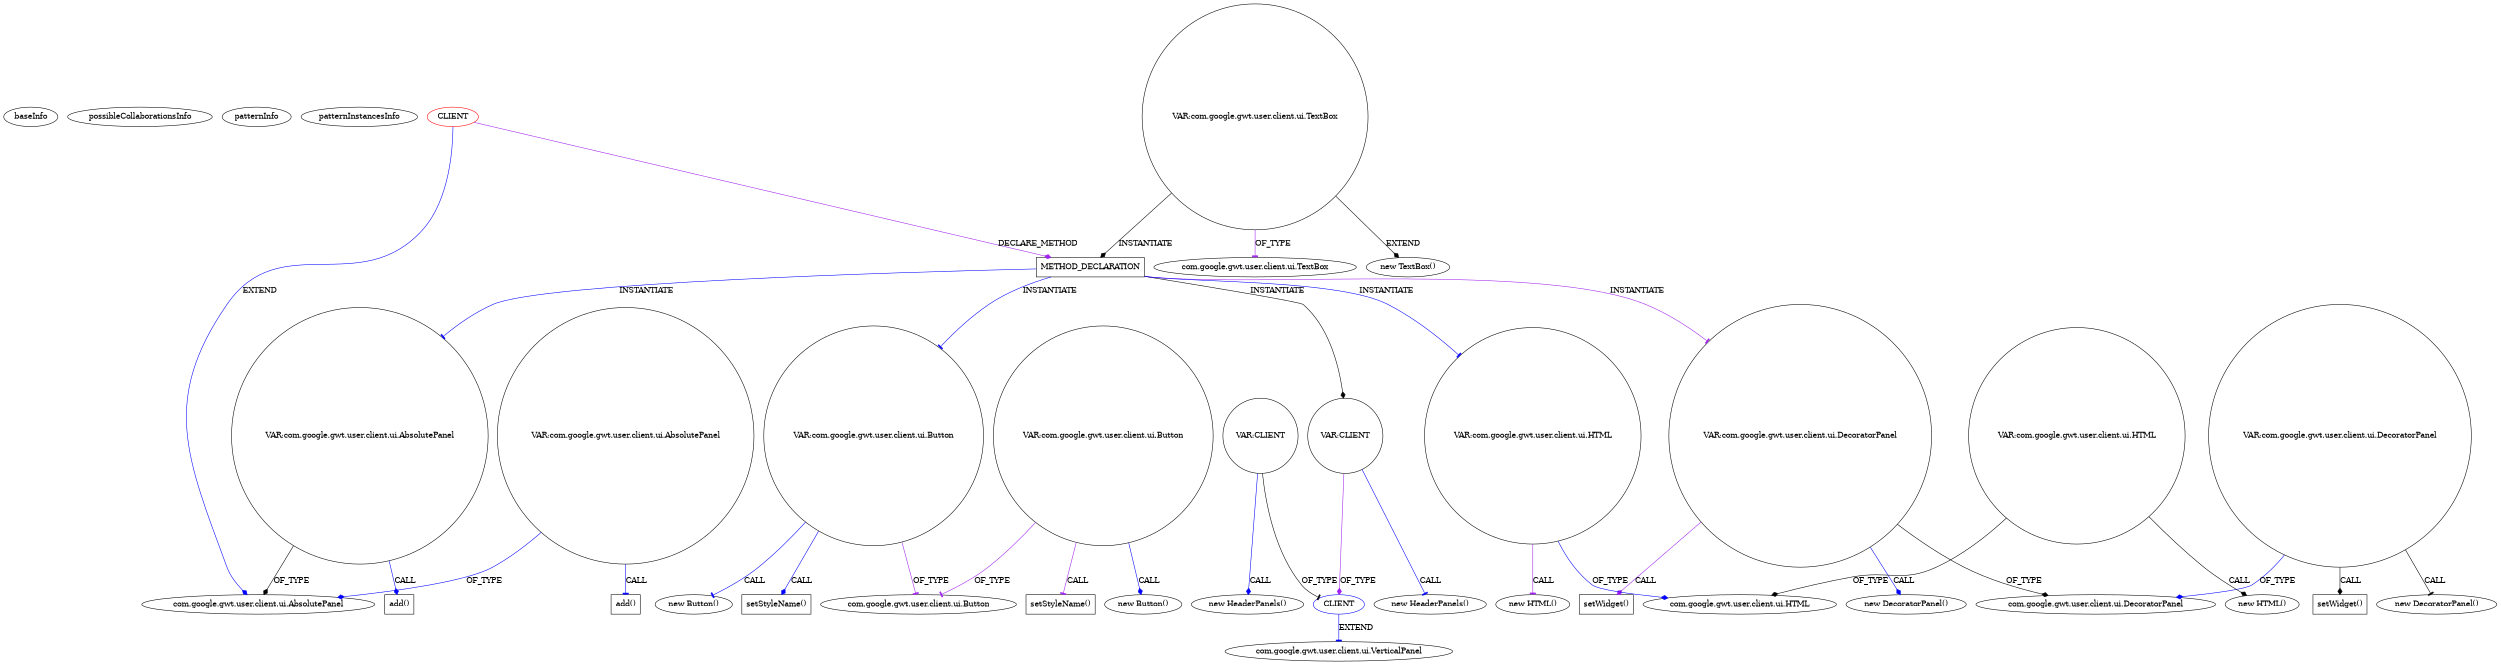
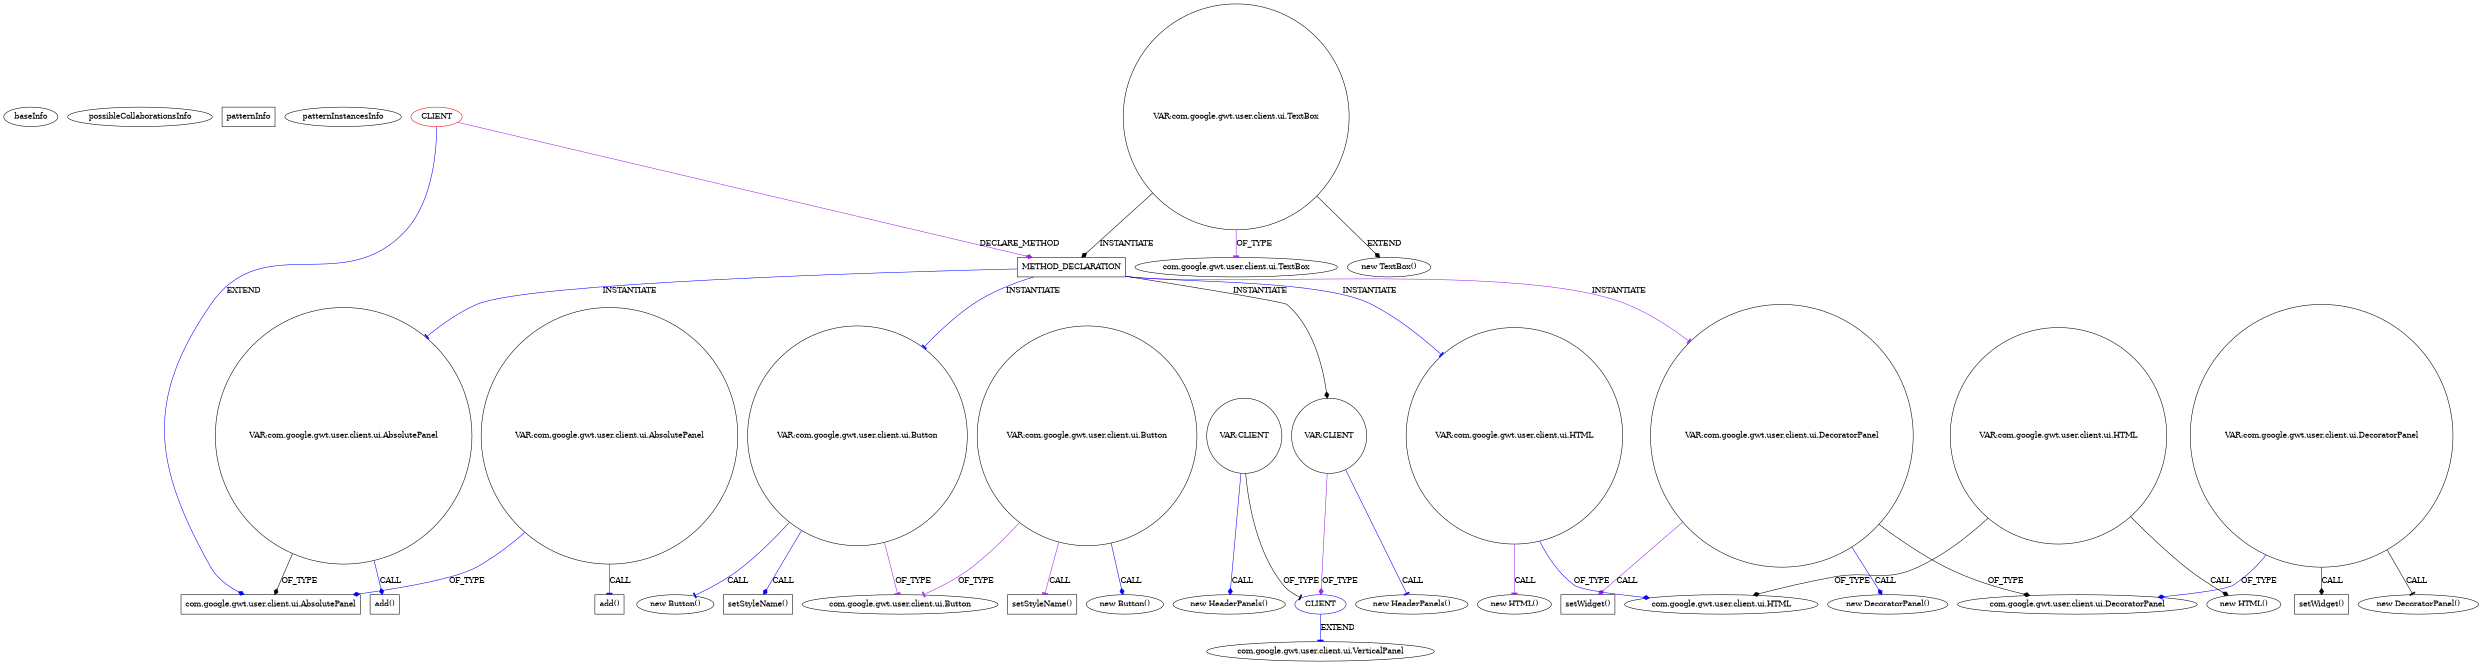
  digraph {
    node [isFrameworkType=false vertexType=VARIABLE_EXPRESION]
    edge [arrowhead=diamond color=blue]
    baseInfo [category=pattern graphId=1374 isAnonymous=false possibleRelation=true isFrameworkType="" vertexType=""]
    possibleCollaborationsInfo [0="1374~INSTANTIATION-CLIENT_METHOD_DECLARATION-INSTANTIATION-~com.google.gwt.user.client.ui.AbsolutePanel ~com.google.gwt.user.client.ui.VerticalPanel ~false~false" isFrameworkType="" vertexType=""]
-   patternInfo [frequency=2.0 patternRootClient=0 isFrameworkType="" vertexType=""]
+   patternInfo [frequency=2.0 patternRootClient=0 shape=box isFrameworkType="" vertexType=""]
    patternInstancesInfo [0="MainMain-ChatCafeine~/MainMain-ChatCafeine/ChatCafeine-master/ChatCafeine/src/sources/client/vue/profil/ProfilPanel.java~ProfilPanel~278" 1="MainMain-ChatCafeine~/MainMain-ChatCafeine/ChatCafeine-master/ChatCafeine/src/sources/client/vue/coffeeRoom/ChoixSallePanel.java~ChoixSallePanel~262" isFrameworkType="" vertexType=""]
    n5 [label="com.google.gwt.user.client.ui.DecoratorPanel" vertexType=FRAMEWORK_CLASS_TYPE]
    n6 [label="VAR:com.google.gwt.user.client.ui.DecoratorPanel" shape=circle]
    n7 [label="setWidget()" shape=box vertexType=INSIDE_CALL]
    n8 [label="new DecoratorPanel()" vertexType=CONSTRUCTOR_CALL]
    n9 [label="VAR:com.google.gwt.user.client.ui.DecoratorPanel" shape=circle]
    n10 [label="setWidget()" shape=box vertexType=INSIDE_CALL]
    n11 [label="new DecoratorPanel()" vertexType=CONSTRUCTOR_CALL]
    n12 [label=METHOD_DECLARATION shape=box vertexType=CLIENT_METHOD_DECLARATION]
    n13 [label="VAR:CLIENT" shape=circle]
    n14 [label="VAR:com.google.gwt.user.client.ui.AbsolutePanel" shape=circle]
    n15 [label="VAR:com.google.gwt.user.client.ui.Button" shape=circle]
    n16 [label="VAR:com.google.gwt.user.client.ui.HTML" shape=circle]
    n17 [label="new HeaderPanels()" vertexType=CONSTRUCTOR_CALL]
    n18 [color=blue label=CLIENT vertexType=REFERENCE_CLIENT_CLASS_DECLARATION]
-   n19 [label="com.google.gwt.user.client.ui.AbsolutePanel" vertexType=FRAMEWORK_CLASS_TYPE]
+   n19 [label="com.google.gwt.user.client.ui.AbsolutePanel" vertexType=FRAMEWORK_CLASS_TYPE shape=box]
    n20 [label="add()" shape=box vertexType=INSIDE_CALL]
    n21 [label="new Button()" vertexType=CONSTRUCTOR_CALL]
    n22 [label="com.google.gwt.user.client.ui.Button" vertexType=FRAMEWORK_CLASS_TYPE]
    n23 [label="setStyleName()" shape=box vertexType=INSIDE_CALL]
    n24 [label="new HTML()" vertexType=CONSTRUCTOR_CALL]
    n25 [label="com.google.gwt.user.client.ui.HTML" vertexType=FRAMEWORK_CLASS_TYPE]
    n26 [label="VAR:com.google.gwt.user.client.ui.TextBox" shape=circle]
    n27 [label="com.google.gwt.user.client.ui.TextBox" vertexType=FRAMEWORK_CLASS_TYPE]
    n28 [label="new TextBox()" vertexType=CONSTRUCTOR_CALL]
    n29 [color=red label=CLIENT vertexType=ROOT_CLIENT_CLASS_DECLARATION]
    n30 [label="com.google.gwt.user.client.ui.VerticalPanel" vertexType=FRAMEWORK_CLASS_TYPE]
    n31 [label="VAR:com.google.gwt.user.client.ui.AbsolutePanel" shape=circle]
    n32 [label="add()" shape=box vertexType=INSIDE_CALL]
    n33 [label="VAR:com.google.gwt.user.client.ui.Button" shape=circle]
    n34 [label="new Button()" vertexType=CONSTRUCTOR_CALL]
    n35 [label="setStyleName()" shape=box vertexType=INSIDE_CALL]
    n36 [label="VAR:com.google.gwt.user.client.ui.HTML" shape=circle]
    n37 [label="new HTML()" vertexType=CONSTRUCTOR_CALL]
    n38 [label="VAR:CLIENT" shape=circle]
    n39 [label="new HeaderPanels()" vertexType=CONSTRUCTOR_CALL]
    n6 -> n5 [color=black label=OF_TYPE]
    n6 -> n7 [color=purple label=CALL]
    n6 -> n8 [label=CALL]
    n9 -> n5 [label=OF_TYPE]
    n9 -> n10 [color=black label=CALL]
    n9 -> n11 [arrowhead=tee color=black label=CALL]
    n12 -> n6 [arrowhead=tee color=purple label=INSTANTIATE]
    n12 -> n13 [color=black label=INSTANTIATE]
    n12 -> n14 [arrowhead=tee label=INSTANTIATE]
    n12 -> n15 [arrowhead=tee label=INSTANTIATE]
    n12 -> n16 [arrowhead=tee label=INSTANTIATE]
    n13 -> n17 [arrowhead=tee label=CALL]
    n13 -> n18 [color=purple label=OF_TYPE]
    n14 -> n19 [color=black label=OF_TYPE]
    n14 -> n20 [label=CALL]
    n15 -> n21 [arrowhead=tee label=CALL]
    n15 -> n22 [arrowhead=tee color=purple label=OF_TYPE]
    n15 -> n23 [label=CALL]
    n16 -> n24 [arrowhead=tee color=purple label=CALL]
    n16 -> n25 [label=OF_TYPE]
    n18 -> n30 [arrowhead=tee label=EXTEND]
    n26 -> n12 [color=black label=INSTANTIATE]
    n26 -> n27 [arrowhead=tee color=purple label=OF_TYPE]
    n26 -> n28 [color=black label=EXTEND]
    n29 -> n12 [color=purple label=DECLARE_METHOD]
    n29 -> n19 [label=EXTEND]
    n31 -> n19 [label=OF_TYPE]
    n31 -> n32 [arrowhead=tee label=CALL]
    n33 -> n22 [arrowhead=tee color=purple label=OF_TYPE]
    n33 -> n34 [label=CALL]
    n33 -> n35 [arrowhead=tee color=purple label=CALL]
    n36 -> n25 [color=black label=OF_TYPE]
    n36 -> n37 [color=black label=CALL]
    n38 -> n18 [arrowhead=tee color=black label=OF_TYPE]
    n38 -> n39 [label=CALL]
  }
